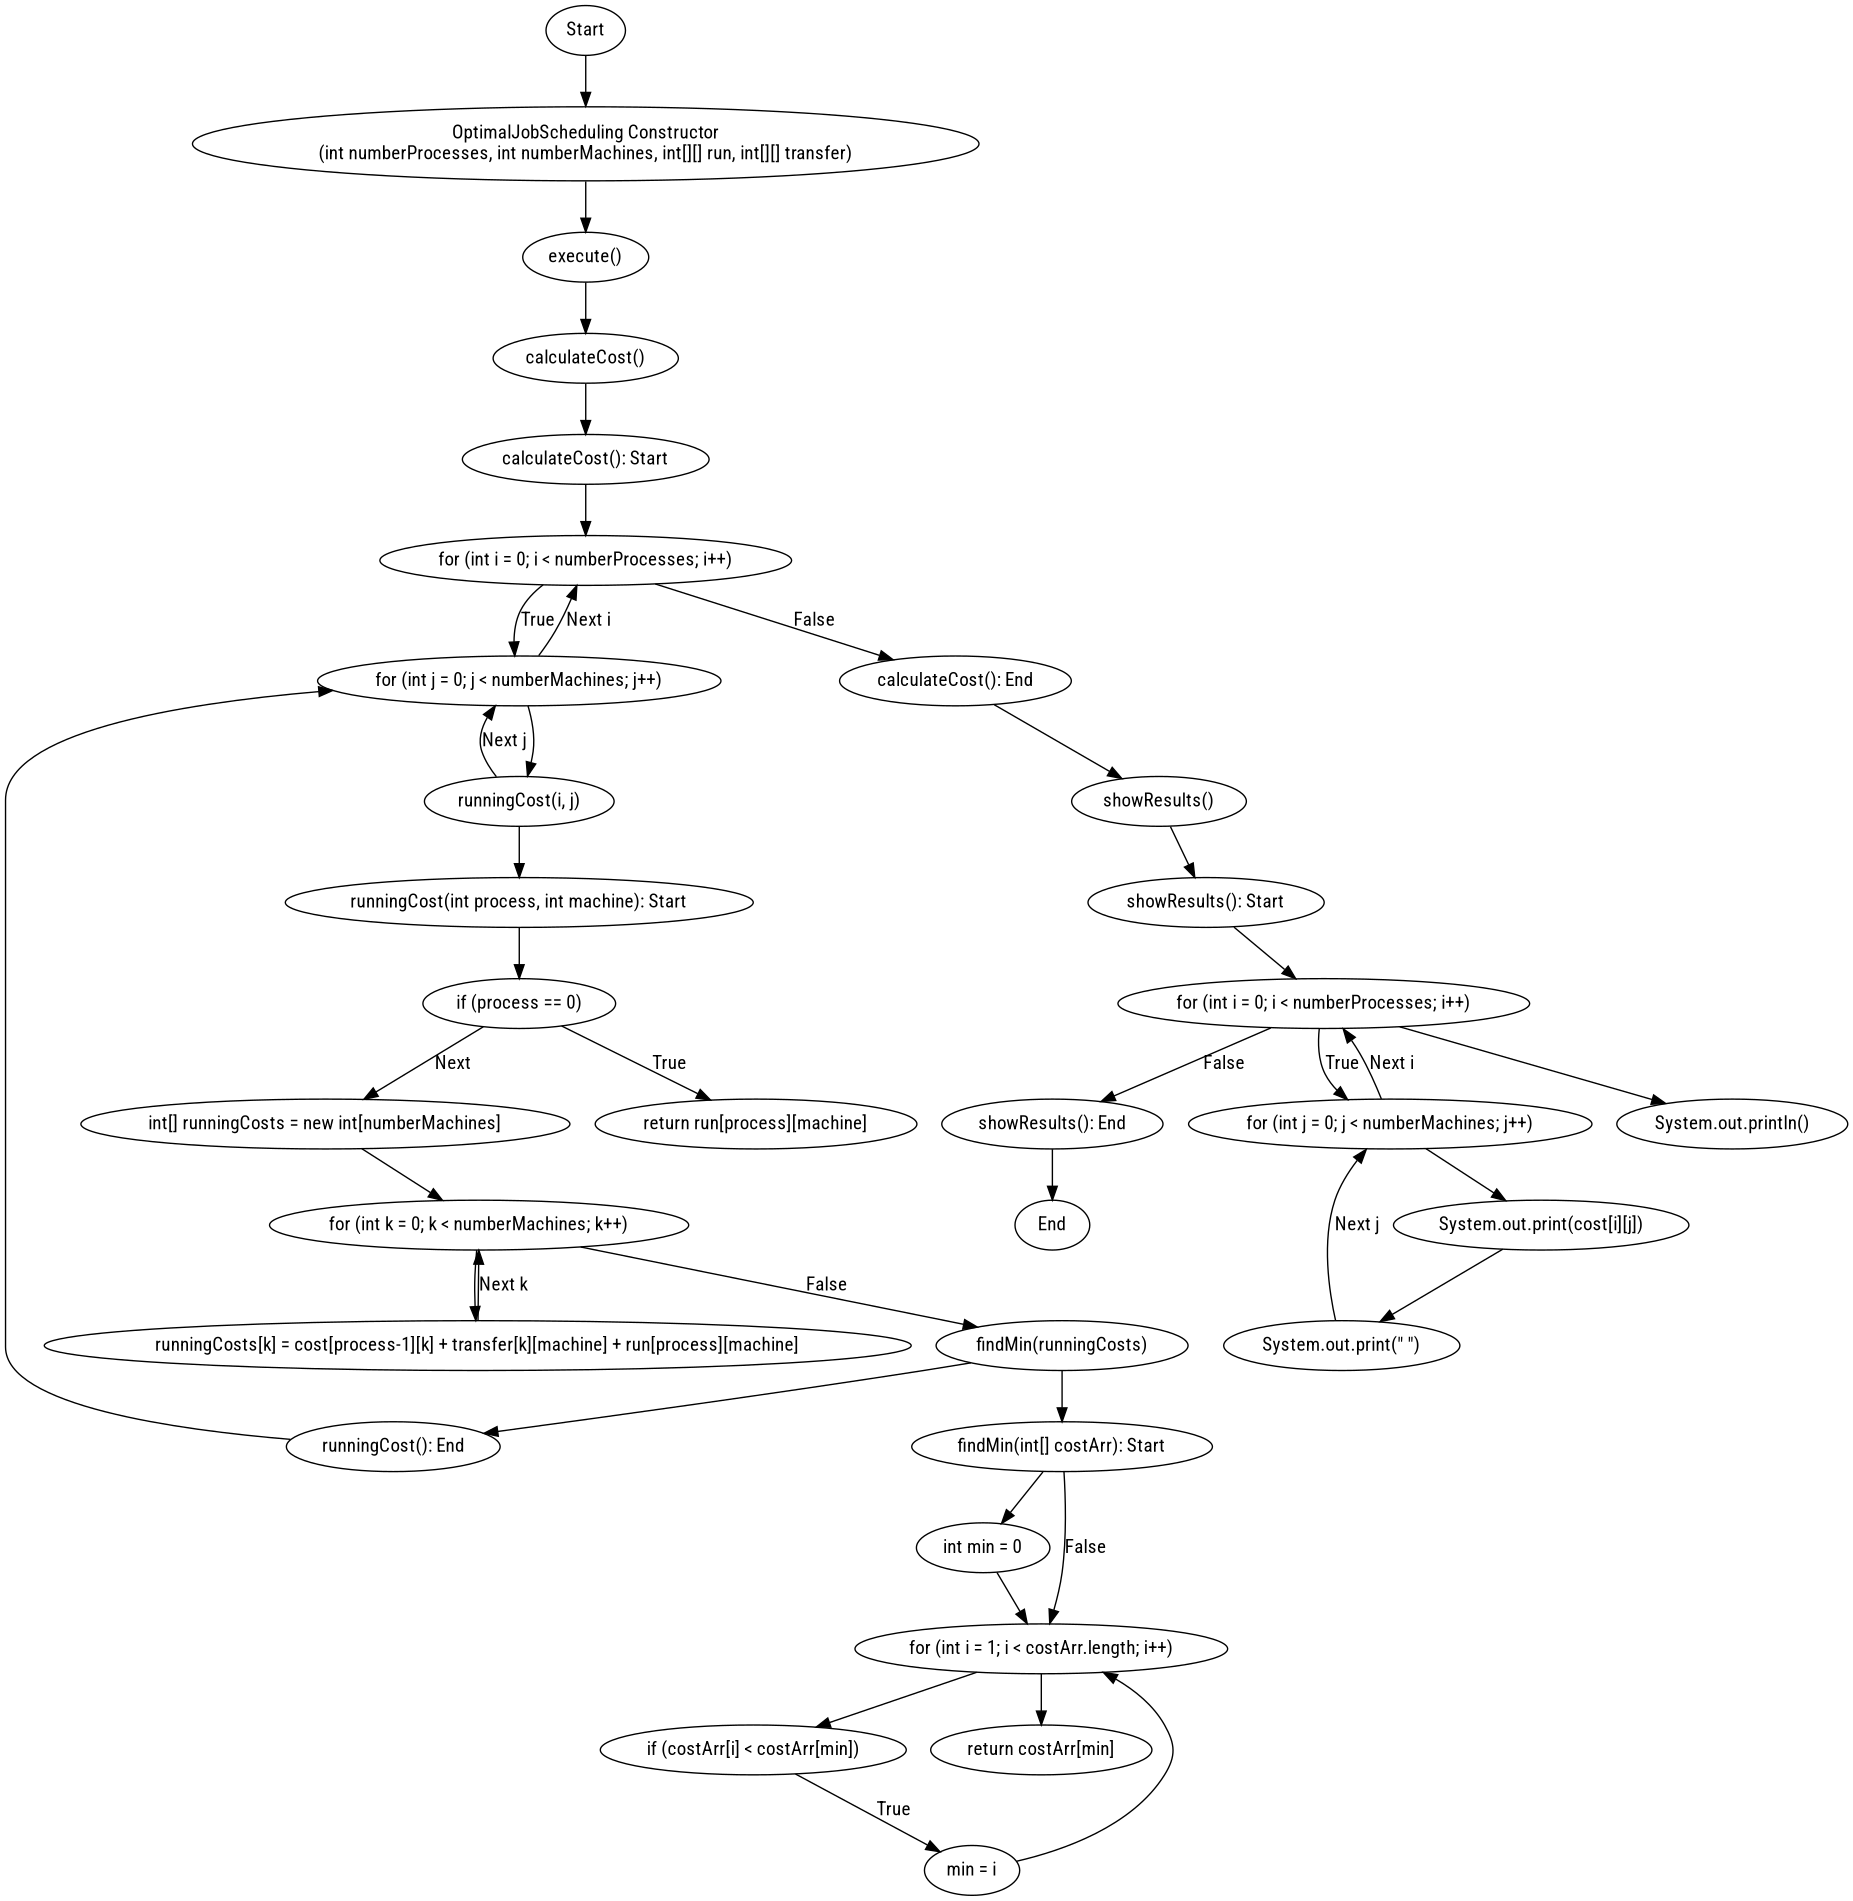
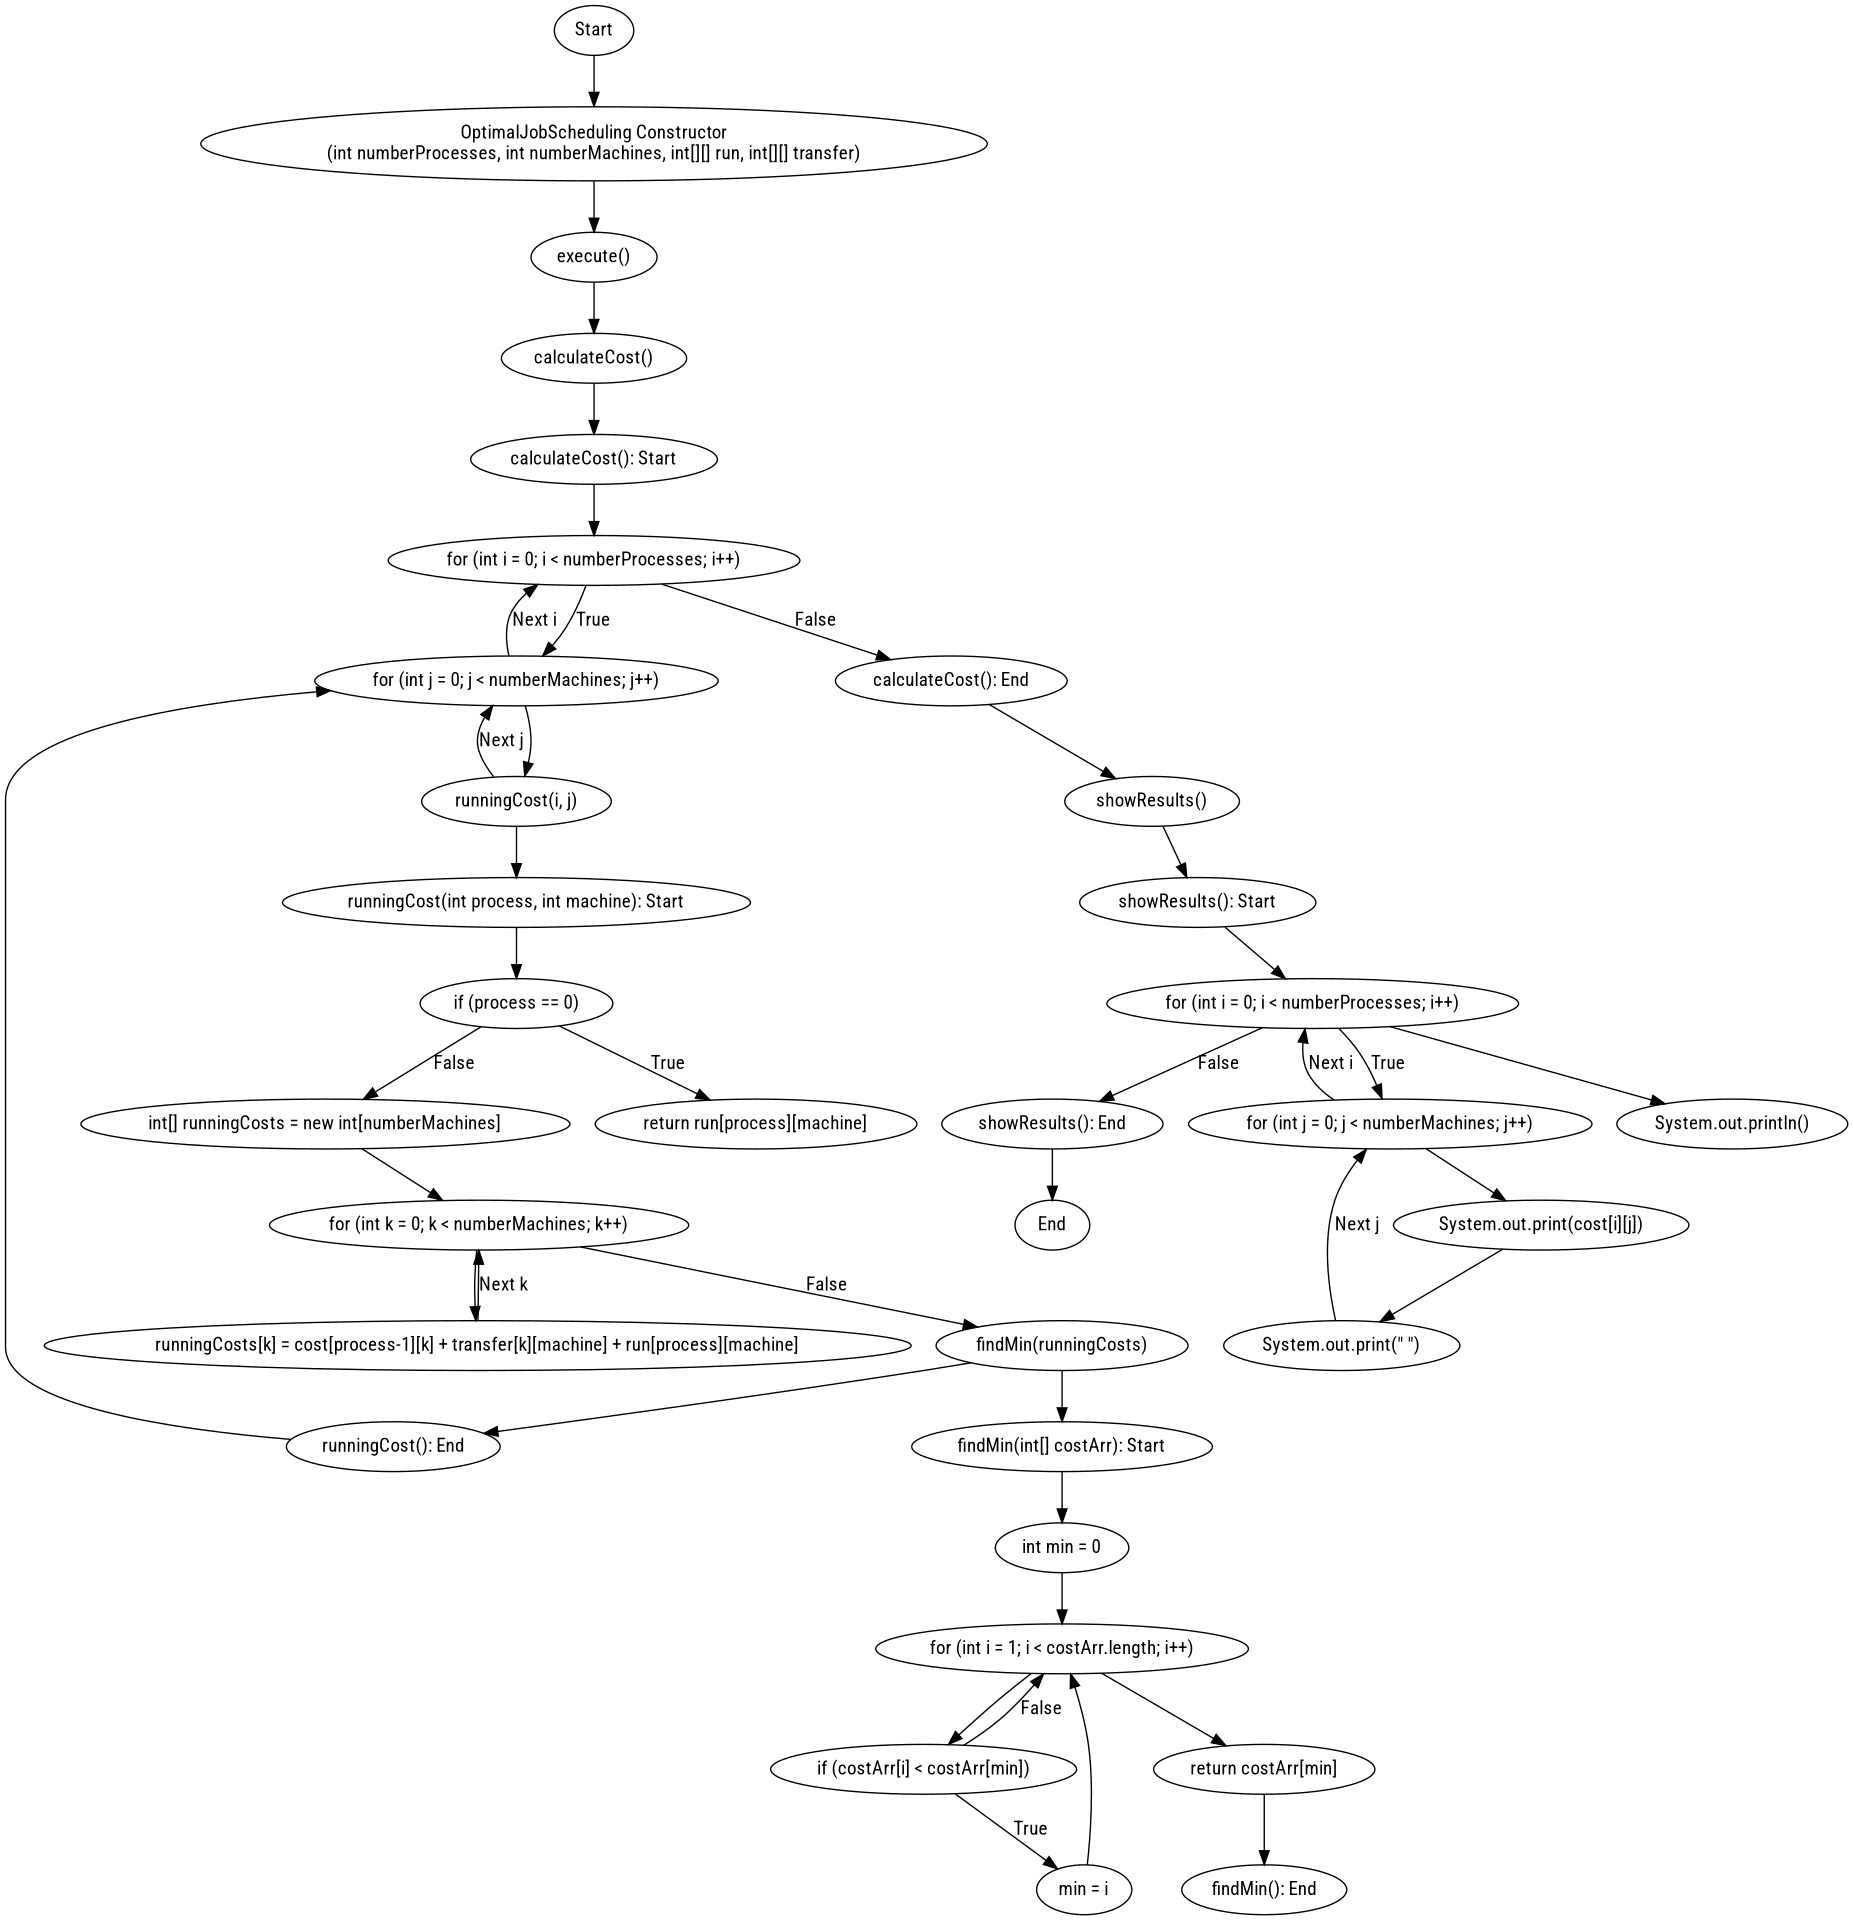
  digraph {
    fontname="Roboto Condensed"
    node [fontname="Roboto Condensed"]
    edge [fontname="Roboto Condensed"]
    n1 [label=Start shape=ellipse]
    n2 [label="OptimalJobScheduling Constructor\n(int numberProcesses, int numberMachines, int[][] run, int[][] transfer)"]
    n3 [label="execute()"]
    n4 [label="calculateCost()"]
    n5 [label="calculateCost(): Start"]
    n6 [label="for (int i = 0; i < numberProcesses; i++)"]
    n7 [label="showResults()"]
    n8 [label="showResults(): Start"]
    n9 [label="for (int i = 0; i < numberProcesses; i++)"]
    n10 [label="for (int j = 0; j < numberMachines; j++)"]
    n11 [label="calculateCost(): End"]
    n12 [label="runningCost(i, j)"]
    n13 [label="runningCost(int process, int machine): Start"]
    n14 [label="if (process == 0)"]
    n15 [label="return run[process][machine]"]
    n16 [label="int[] runningCosts = new int[numberMachines]"]
    n17 [label="for (int k = 0; k < numberMachines; k++)"]
    n18 [label="runningCosts[k] = cost[process-1][k] + transfer[k][machine] + run[process][machine]"]
    n19 [label="findMin(runningCosts)"]
    n20 [label="runningCost(): End"]
    n21 [label="findMin(int[] costArr): Start"]
    n22 [label="int min = 0"]
    n23 [label="for (int i = 1; i < costArr.length; i++)"]
    n24 [label="if (costArr[i] < costArr[min])"]
    n25 [label="return costArr[min]"]
    n26 [label="min = i"]
+   n27 [label="findMin(): End"]
    n28 [label="for (int j = 0; j < numberMachines; j++)"]
    n29 [label="System.out.println()"]
    n30 [label="showResults(): End"]
    n31 [label="System.out.print(cost[i][j])"]
    n32 [label=End shape=ellipse]
    n33 [label="System.out.print(\" \")"]
    n1 -> n2
    n2 -> n3
    n3 -> n4
    n4 -> n5
    n5 -> n6
    n6 -> n10 [label=True]
    n6 -> n11 [label=False]
    n7 -> n8
    n8 -> n9
    n9 -> n28 [label=True]
    n9 -> n29
    n9 -> n30 [label=False]
    n10 -> n6 [label="Next i"]
    n10 -> n12
    n11 -> n7
    n12 -> n10 [label="Next j"]
    n12 -> n13
    n13 -> n14
    n14 -> n15 [label=True]
-   n14 -> n16 [label=Next]
+   n14 -> n16 [label=False]
    n16 -> n17
    n17 -> n18
    n17 -> n19 [label=False]
    n18 -> n17 [label="Next k"]
    n19 -> n20
    n19 -> n21
    n20 -> n10
    n21 -> n22
    n22 -> n23
    n23 -> n24
    n23 -> n25
-   n21 -> n23 [label=False]
+   n24 -> n23 [label=False]
    n24 -> n26 [label=True]
+   n25 -> n27
    n26 -> n23
    n28 -> n9 [label="Next i"]
    n28 -> n31
    n30 -> n32
    n31 -> n33
    n33 -> n28 [label="Next j"]
  }
